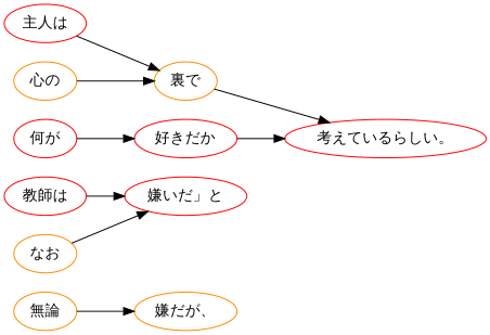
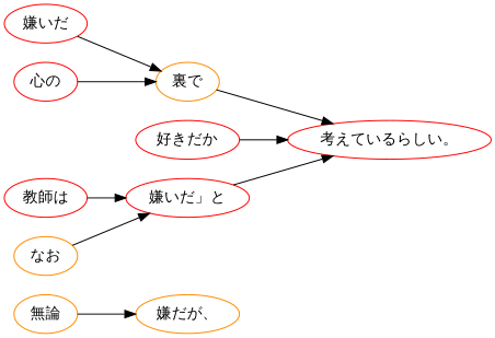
  digraph {
    rankdir=LR
    node [color=red]
    n1 [color=darkorange label="嫌だが、"]
    n2 [color=darkorange label="無論"]
    n3 [label="嫌いだ」と"]
    n4 [label="考えているらしい。"]
    n5 [label="教師は"]
    n6 [color=darkorange label="なお"]
-   n7 [label="主人は"]
+   n7 [label="嫌いだ"]
    n8 [color=darkorange label="裏で"]
-   n9 [label="何が"]
    n10 [label="好きだか"]
-   n11 [color=darkorange label="心の"]
+   n11 [label="心の"]
    n2 -> n1
+   n3 -> n4
    n5 -> n3
    n6 -> n3
    n7 -> n8
    n8 -> n4
-   n9 -> n10
    n10 -> n4
    n11 -> n8
  }
